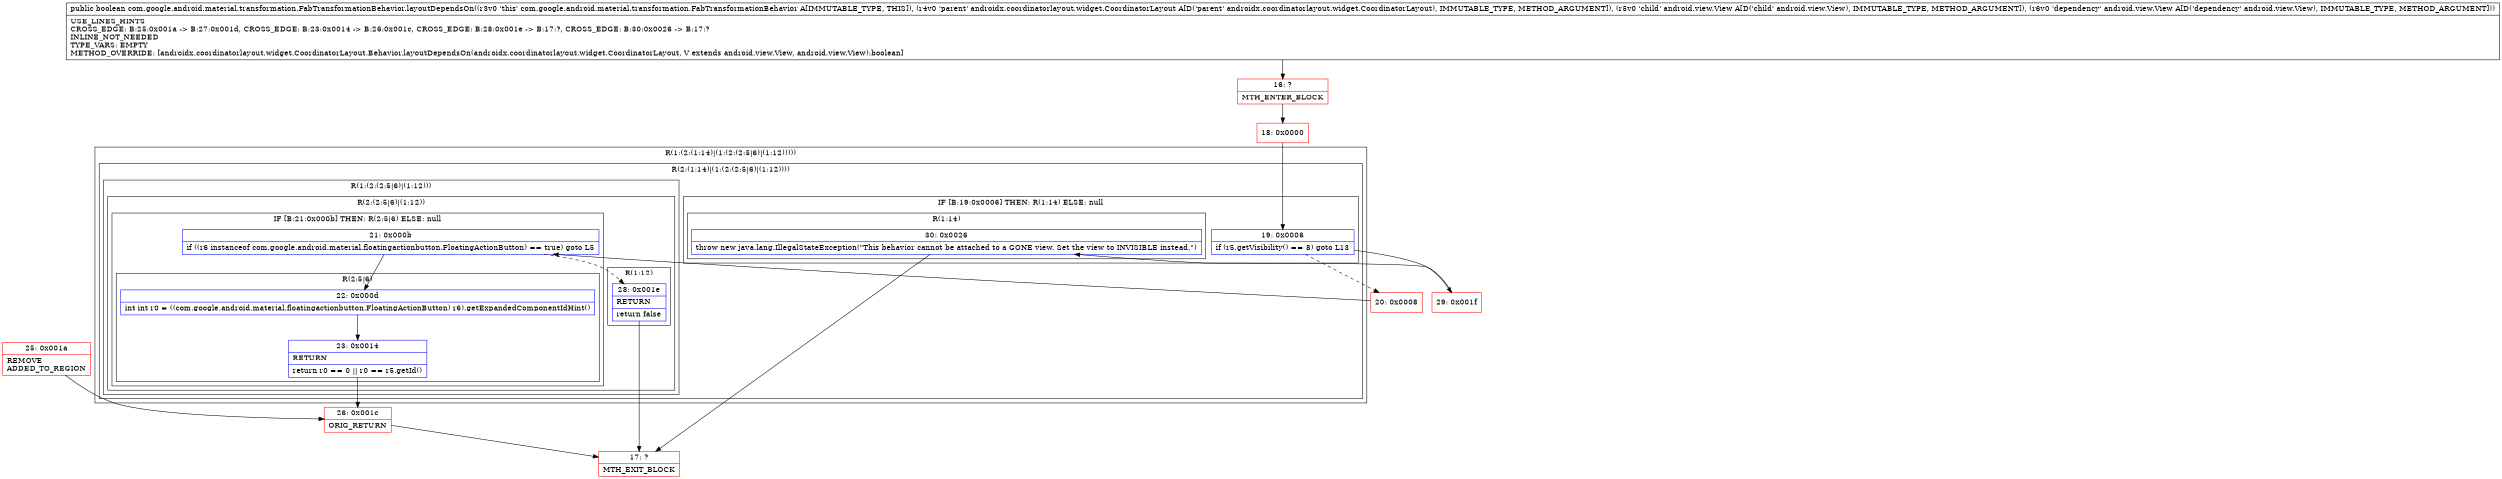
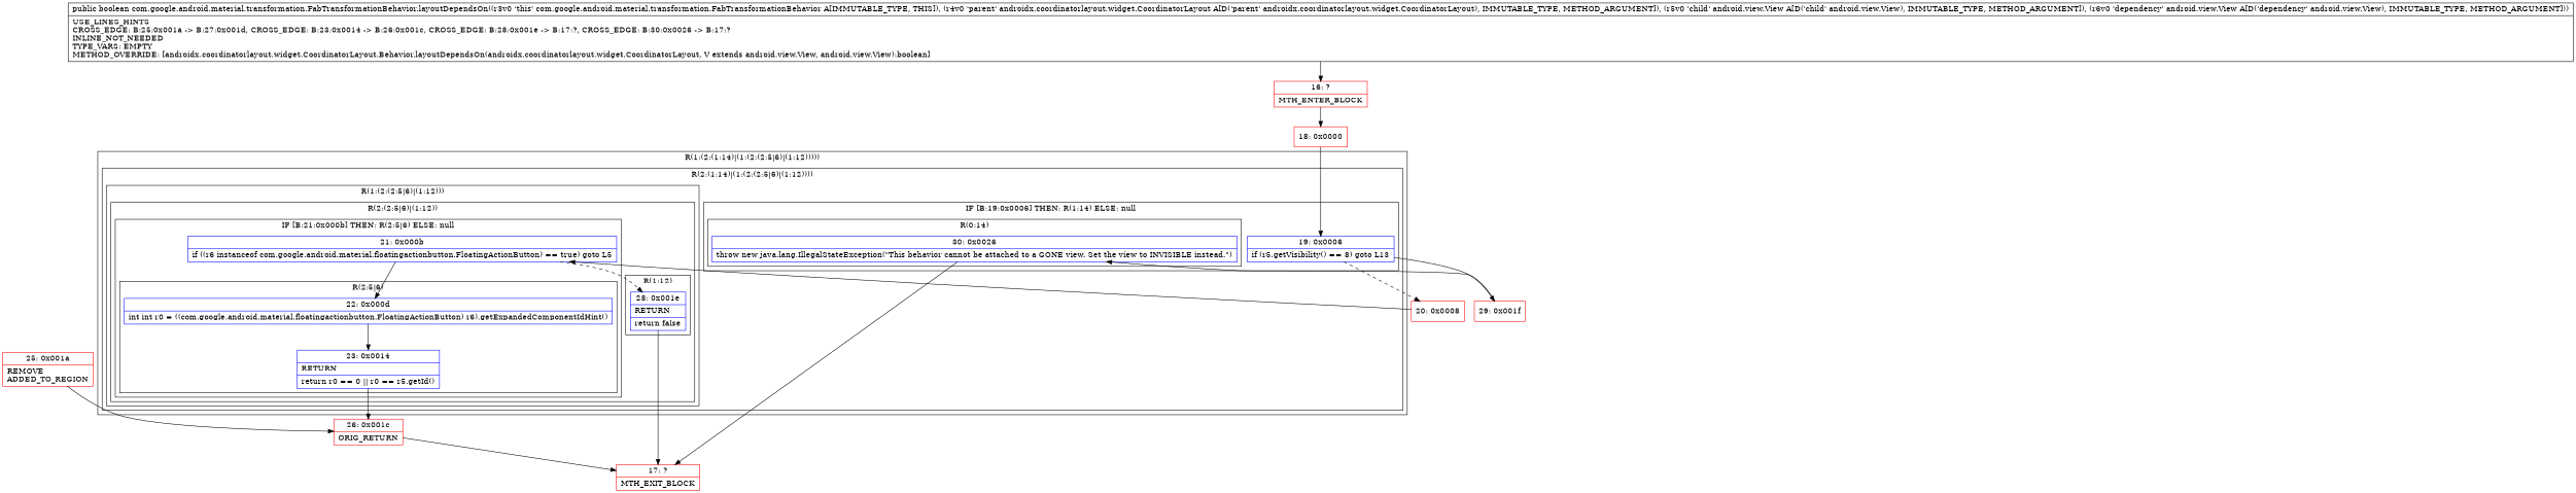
  digraph {
    node [color=red shape=record]
    n1 [color=blue label="{30\:\ 0x0026|throw new java.lang.IllegalStateException(\"This behavior cannot be attached to a GONE view. Set the view to INVISIBLE instead.\")\l}"]
    n2 [color=blue label="{19\:\ 0x0006|if (r5.getVisibility() == 8) goto L13\l}"]
    n3 [color=blue label="{22\:\ 0x000d|int int r0 = ((com.google.android.material.floatingactionbutton.FloatingActionButton) r6).getExpandedComponentIdHint()\l}"]
    n4 [color=blue label="{23\:\ 0x0014|RETURN\l|return r0 == 0 \|\| r0 == r5.getId()\l}"]
    n5 [color=blue label="{21\:\ 0x000b|if ((r6 instanceof com.google.android.material.floatingactionbutton.FloatingActionButton) == true) goto L5\l}"]
    n6 [color=blue label="{28\:\ 0x001e|RETURN\l|return false\l}"]
    n7 [label="{17\:\ ?|MTH_EXIT_BLOCK\l}"]
    n8 [label="{20\:\ 0x0008}"]
    n9 [label="{29\:\ 0x001f}"]
    n10 [label="{26\:\ 0x001c|ORIG_RETURN\l}"]
    n11 [label="{16\:\ ?|MTH_ENTER_BLOCK\l}"]
    n12 [label="{18\:\ 0x0000}"]
    n13 [label="{25\:\ 0x001a|REMOVE\lADDED_TO_REGION\l}"]
    n14 [label="{public boolean com.google.android.material.transformation.FabTransformationBehavior.layoutDependsOn((r3v0 'this' com.google.android.material.transformation.FabTransformationBehavior A[IMMUTABLE_TYPE, THIS]), (r4v0 'parent' androidx.coordinatorlayout.widget.CoordinatorLayout A[D('parent' androidx.coordinatorlayout.widget.CoordinatorLayout), IMMUTABLE_TYPE, METHOD_ARGUMENT]), (r5v0 'child' android.view.View A[D('child' android.view.View), IMMUTABLE_TYPE, METHOD_ARGUMENT]), (r6v0 'dependency' android.view.View A[D('dependency' android.view.View), IMMUTABLE_TYPE, METHOD_ARGUMENT]))  | USE_LINES_HINTS\lCROSS_EDGE: B:25:0x001a \-\> B:27:0x001d, CROSS_EDGE: B:23:0x0014 \-\> B:26:0x001c, CROSS_EDGE: B:28:0x001e \-\> B:17:?, CROSS_EDGE: B:30:0x0026 \-\> B:17:?\lINLINE_NOT_NEEDED\lTYPE_VARS: EMPTY\lMETHOD_OVERRIDE: [androidx.coordinatorlayout.widget.CoordinatorLayout.Behavior.layoutDependsOn(androidx.coordinatorlayout.widget.CoordinatorLayout, V extends android.view.View, android.view.View):boolean]\l}" color=""]
    subgraph cluster_1 {
      label="R(1:(2:(1:14)|(1:(2:(2:5|6)|(1:12)))))"
      subgraph cluster_2 {
        label="R(2:(1:14)|(1:(2:(2:5|6)|(1:12))))"
        subgraph cluster_3 {
          label="IF [B:19:0x0006] THEN: R(1:14) ELSE: null"
          n2
          subgraph cluster_4 {
-           label="R(1:14)"
+           label="R(0:14)"
            n1
          }
        }
        subgraph cluster_5 {
          label="R(1:(2:(2:5|6)|(1:12)))"
          subgraph cluster_6 {
            label="R(2:(2:5|6)|(1:12))"
            subgraph cluster_7 {
              label="IF [B:21:0x000b] THEN: R(2:5|6) ELSE: null"
              n5
              subgraph cluster_8 {
                label="R(2:5|6)"
                n3
                n4
              }
            }
            subgraph cluster_9 {
              label="R(1:12)"
              n6
            }
          }
        }
      }
    }
    n1 -> n7
    n2 -> n8 [style=dashed]
    n2 -> n9
    n3 -> n4
    n4 -> n10
    n5 -> n3
    n5 -> n6 [style=dashed]
    n6 -> n7
    n8 -> n5
    n9 -> n1
    n10 -> n7
    n11 -> n12
    n12 -> n2
    n13 -> n10
    n14 -> n11
  }
